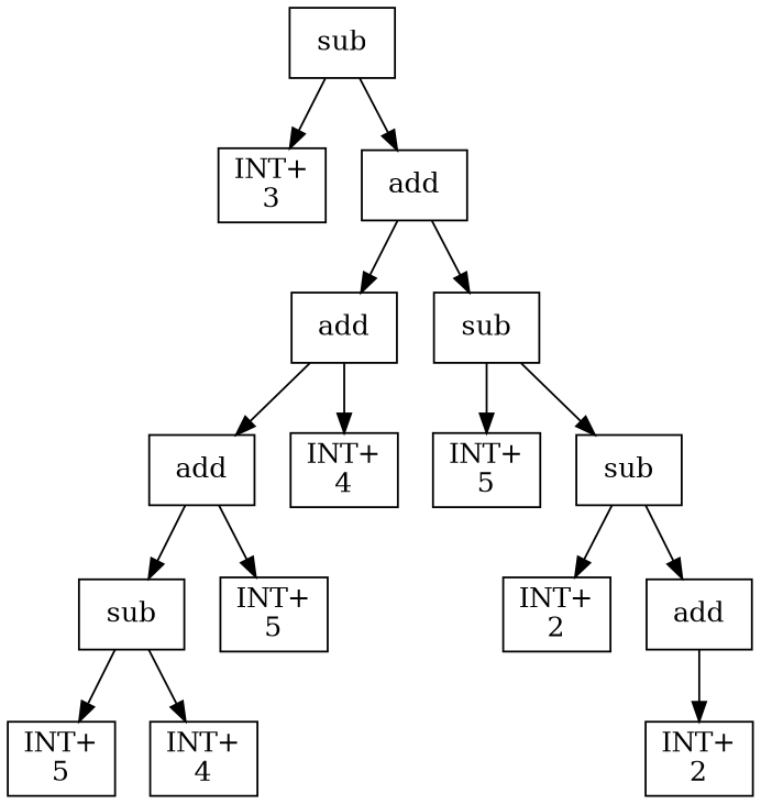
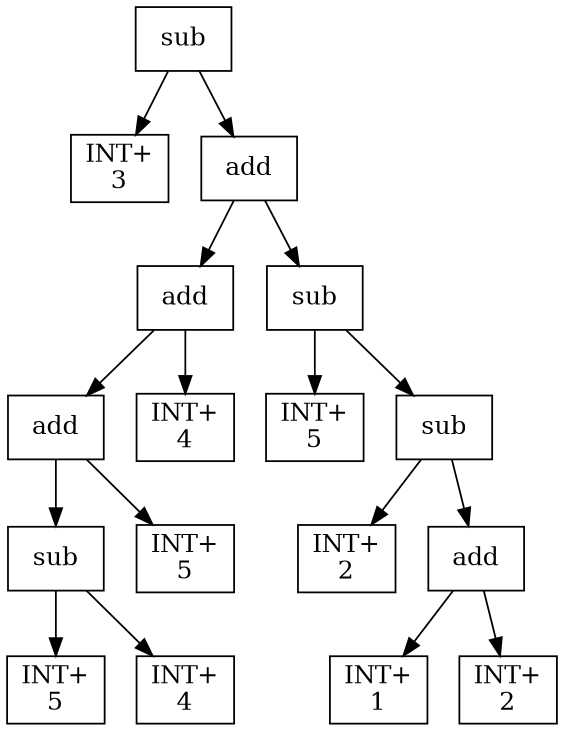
  digraph {
    node [shape=box]
    n1 [label=sub]
    n2 [label="INT+\n3"]
    n3 [label=add]
    n4 [label=add]
    n5 [label=sub]
    n6 [label=add]
    n7 [label="INT+\n4"]
    n8 [label=sub]
    n9 [label="INT+\n5"]
    n10 [label="INT+\n5"]
    n11 [label="INT+\n4"]
    n12 [label="INT+\n5"]
    n13 [label=sub]
    n14 [label="INT+\n2"]
    n15 [label=add]
+   n16 [label="INT+\n1"]
    n17 [label="INT+\n2"]
    n1 -> n2
    n1 -> n3
    n3 -> n4
    n3 -> n5
    n4 -> n6
    n4 -> n7
    n5 -> n12
    n5 -> n13
    n6 -> n8
    n6 -> n9
    n8 -> n10
    n8 -> n11
    n13 -> n14
    n13 -> n15
+   n15 -> n16
    n15 -> n17
  }
